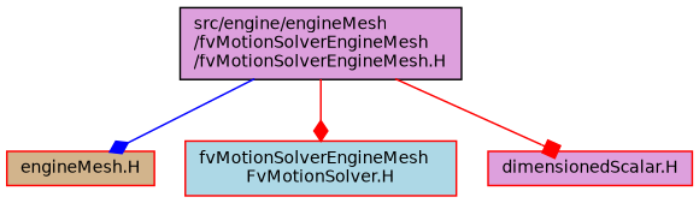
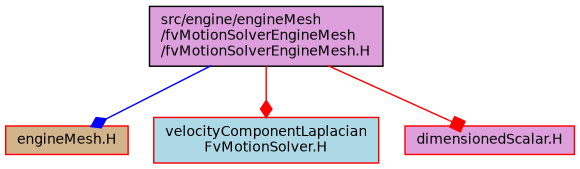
  digraph {
    node [color=red fillcolor=plum fontname=Helvetica fontsize=10 shape=record style=filled]
    edge [color=red fontname=Helvetica fontsize=10 labelfontname=Helvetica labelfontsize=10 style=solid arrowhead=diamond]
    n1 [color=black fontcolor=black height=0.2 label="src/engine/engineMesh\l/fvMotionSolverEngineMesh\l/fvMotionSolverEngineMesh.H" width=0.4]
    n2 [height=0.2 label="engineMesh.H" width=0.4 fillcolor=tan]
-   n3 [height=0.2 label="fvMotionSolverEngineMesh\lFvMotionSolver.H" width=0.4 fillcolor=lightblue]
+   n3 [height=0.2 label="velocityComponentLaplacian\lFvMotionSolver.H" width=0.4 fillcolor=lightblue]
    n4 [height=0.2 label="dimensionedScalar.H" width=0.4]
    n1 -> n2 [color=blue]
    n1 -> n3
    n1 -> n4 [arrowhead=box]
  }
